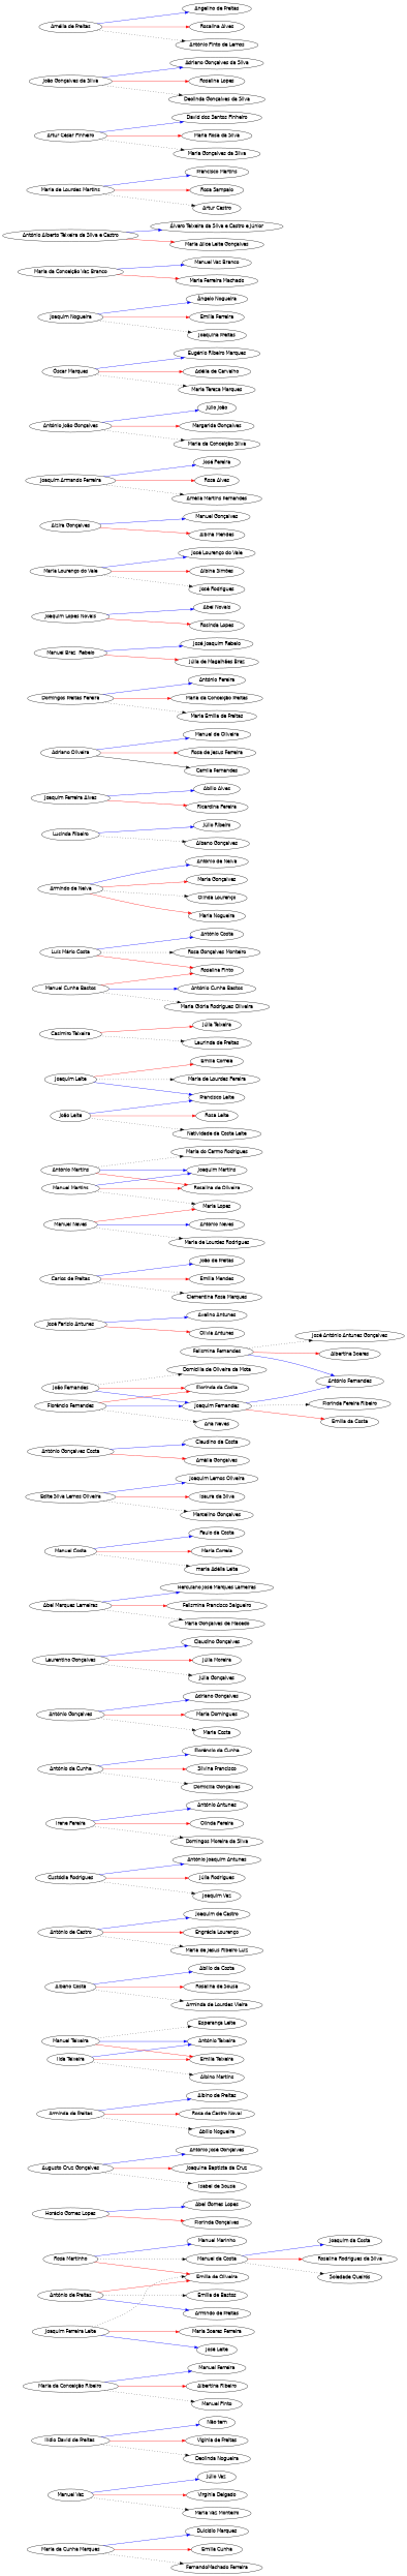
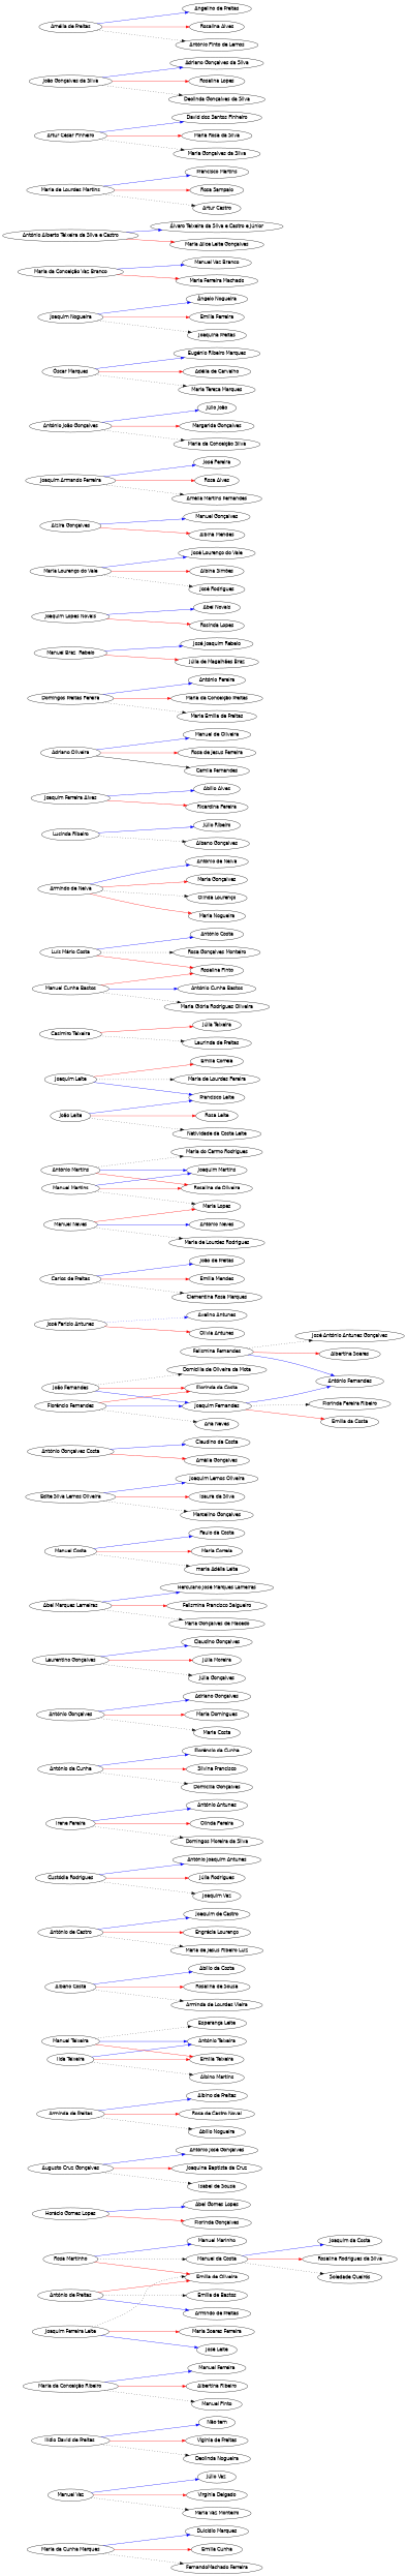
  digraph {
    fontname="DejaVu Sans"
    rankdir=LR
    node [fontname="DejaVu Sans"]
    edge [color=red fontname="DejaVu Sans"]
    " Maria da Cunha Marques "
    " Dulcídio Marques "
    " Emília Cunha "
    " FernandoMachado Ferreira "
    " Manuel Vaz "
    " Júlio Vaz  "
    " Virgínia Delgado "
    " Maria Vaz Monteiro "
    " Ilídio David de Freitas  "
    " Não tem "
    " Vigínia de Freitas "
    " Deolinda Nogueira "
    " Maria da Conceição Ribeiro  "
    " Manuel Ferreira "
    " Albertina Ribeiro "
    " Manuel Pinto "
    " Manuel da Costa "
    " Joaquim da Costa "
    " Rosalina Rodrigues da Silva "
    " Soledade Queirós "
    " Horácio Gomes Lopes "
    " Abel Gomes Lopes "
    " Florinda Gonçalves "
    " António de Freitas "
    " Armindo de Freitas "
    " Emília de Oliveira "
    " Emília de Bastos "
    " Augusto Cruz Gonçalves "
    " António José Gonçalves "
    " Joaquina Baptista da Cruz "
    " Isabel de Sousa "
    " Arminda de Freitas "
    " Albino de Freitas "
    " Rosa de Castro Noval "
    " Abílio Nogueira "
    " Ilda Teixeira "
    " António Teixeira "
    " Emília Teixeira "
    " Albino Martins "
    " Albano Costa "
    " Abílio da Costa "
    " Rosalina de Sousa "
    " Arminda de Lourdes Vieira "
    " António de Castro "
    " Joaquim de Castro "
    " Engrácia Lourenço "
    " Maria de Jesus Ribeiro Luiz "
    " Custódia Rodrigues "
    " António Joaquim Antunes "
    " Júlia Rodrigues "
    " Joaquim Vaz "
    " Irene Pereira "
    " António Antunes "
    " Olinda Pereira "
    " Domingos Moreira da Silva "
    " António da Cunha "
    " Florêncio da Cunha "
    " Silvina Francisco "
    " Domicilia Gonçalves "
    " António Gonçalves "
    " Adriano Gonçalves "
    " Maria Domingues "
    " Maria Costa "
    " Laurentino Gonçalves "
    " Claudino Gonçalves "
    " Júlia Moreira "
    " Júlia Gonçalves "
    " Abel Marques Lameiras "
    " Herculano José Marques Lameiras "
    " Felismina Francisco Salgueiro "
    " Maria Gonçalves de Macedo "
    " Manuel Costa "
    " Paulo da Costa "
    " Maria Correia "
    " maria Adélia Leite "
    " Manuel Teixeira "
    " Esperança Leite "
    " Edite Silva Lemos Oliveira "
    " Joaquim Lemos Oliveira "
    " Isaura da Silva "
    " Marcelino Gonçalves "
    " António Gonçalves Costa "
    " Claudino da Costa "
    " Amália Gonçalves "
    " Joaquim Ferreira Leite "
    " José Leite "
    " Maria Soares Ferreira "
    " Florêncio Fernandes "
    " Joaquim Fernandes "
    " Florinda da Costa "
    " Ana Neves "
    " António Fernandes "
    " Emília da Costa "
    " Florinda Pereira Ribeiro "
    " José Parisio Antunes "
    " Avelino Antunes "
    " Olivia Antunes "
    " Carlos de Freitas "
    " João de Freitas "
    " Emília Mendes "
    " Clementina Rosa Marques "
    " António Martins "
    " Joaquim Martins "
    " Rosalina de Oliveira "
    " Maria do Carmo Rodrigues "
    " Manuel Martins "
    " Maria Lopes "
    " Joaquim Leite "
    " Francisco Leite "
    " Emília Correia "
    " Maria de Lourdes Pereira "
    " Rosa Martinho "
    " Manuel Marinho "
    " Casimiro Teixeira "
    " Júlia Teixeira "
    " Laurinda de Freitas "
    " Luís Mário Costa "
    " António Costa "
    " Rosalina Pinto "
    " Rosa Gonçalves Monteiro "
    " Armindo de Neiva "
    " António de Neiva "
    " Maria Gonçalves "
    " Olinda Lourenço "
    " Maria Nogueira "
    " Lucinda Ribeiro "
    " Júlio Ribeiro "
    " Albano Gonçalves "
    " Joaquim Ferreira Alves "
    " Abílio Alves "
    " Ricardina Pereira "
    " Adriano Oliveira "
    " Manuel de Oliveira "
    " Rosa de Jesus Ferreira "
    " Camila Fernandes "
    " Domingos Freitas Pereira "
    " António Pereira "
    " Maria da Conceição Freitas "
    " Maria Emília de Freitas "
    " Manuel Braz  Rebelo "
    " José Joaquim Rebelo "
    " Júlia de Magalhães Braz "
    " Joaquim Lopes Novais "
    " Abel Novais "
    " Rosinda Lopes "
    " João Fernandes "
    " Domicilia de Oliveira da Mota "
    " Manuel Neves "
    " António Neves "
    " Maria de Lourdes Rodrigues "
    " Maria Lourenço do Vale "
    " José Lourenço do Vale "
    " Albina Simões "
    " José Rodrigues "
    " Manuel Cunha Bastos "
    " António Cunha Bastos "
    " Maria Glória Rodrigues Oliveira "
    " Alzira Gonçalves "
    " Manuel Gonçalves "
    " Albina Mendes "
    " Joaquim Armando Ferreira "
    " José Pereira "
    " Rosa Alves "
    " Amélia Martins Fernandes "
    " António João Gonçalves "
    " Júlio João "
    " Margarida Gonçalves "
    " Maria da Conceição Silva "
    " Óscar Marques "
    " Eugénio Ribeiro Marques "
    " Adélia de Carvalho "
    " Maria Tereza Marques "
    " Felismina Fernandes "
    " Albertina Soares "
    " José António Antunes Gonçalves "
    " Joaquim Nogueira "
    " Ângelo Nogueira "
    " Emília Ferreira "
    " Joaquina Freitas "
    " Maria da Conceição Vaz Branco "
    " Manuel Vaz Branco "
    " Maria Ferreira Machado "
    " João Leite "
    " Rosa Leite "
    " Natividade da Costa Leite "
    " António Alberto Teixeira da Silva e Castro "
    " Álvaro Teixeira da Silva e Castro e Júnior "
    " Maria Alice Leite Gonçalves "
    " Maria de Lourdes Martins "
    " Francisco Martins "
    " Rosa Sampaio "
    " Artur Castro "
    " Artur César Pinheiro "
    " David dos Santos Pinheiro "
    " Maria Rosa da Silva "
    " Maria Gonçalves da Silva "
    " João Gonçalves da Silva "
    " Adriano Gonçalves da Silva "
    " Rosalina Lopes "
    " Deolinda Gonçalves da Silva "
    " Amélia de Freitas "
    " Angelino de Freitas "
    " Rosalina Alves "
    " António Pinto de Lemos "
    " Maria da Cunha Marques " -> " Dulcídio Marques " [color=blue]
    " Maria da Cunha Marques " -> " Emília Cunha "
    " Maria da Cunha Marques " -> " FernandoMachado Ferreira " [color=black style=dotted]
    " Manuel Vaz " -> " Júlio Vaz  " [color=blue]
    " Manuel Vaz " -> " Virgínia Delgado "
    " Manuel Vaz " -> " Maria Vaz Monteiro " [color=black style=dotted]
    " Ilídio David de Freitas  " -> " Não tem " [color=blue]
    " Ilídio David de Freitas  " -> " Vigínia de Freitas "
    " Ilídio David de Freitas  " -> " Deolinda Nogueira " [color=black style=dotted]
    " Maria da Conceição Ribeiro  " -> " Manuel Ferreira " [color=blue]
    " Maria da Conceição Ribeiro  " -> " Albertina Ribeiro "
    " Maria da Conceição Ribeiro  " -> " Manuel Pinto " [color=black style=dotted]
    " Manuel da Costa " -> " Joaquim da Costa " [color=blue]
    " Manuel da Costa " -> " Rosalina Rodrigues da Silva "
    " Manuel da Costa " -> " Soledade Queirós " [color=black style=dotted]
    " Horácio Gomes Lopes " -> " Abel Gomes Lopes " [color=blue]
    " Horácio Gomes Lopes " -> " Florinda Gonçalves "
    " António de Freitas " -> " Armindo de Freitas " [color=blue]
    " António de Freitas " -> " Emília de Oliveira "
    " António de Freitas " -> " Emília de Bastos " [color=black style=dotted]
    " Augusto Cruz Gonçalves " -> " António José Gonçalves " [color=blue]
    " Augusto Cruz Gonçalves " -> " Joaquina Baptista da Cruz "
    " Augusto Cruz Gonçalves " -> " Isabel de Sousa " [color=black style=dotted]
    " Arminda de Freitas " -> " Albino de Freitas " [color=blue]
    " Arminda de Freitas " -> " Rosa de Castro Noval "
    " Arminda de Freitas " -> " Abílio Nogueira " [color=black style=dotted]
    " Ilda Teixeira " -> " António Teixeira " [color=blue]
    " Ilda Teixeira " -> " Emília Teixeira "
    " Ilda Teixeira " -> " Albino Martins " [color=black style=dotted]
    " Albano Costa " -> " Abílio da Costa " [color=blue]
    " Albano Costa " -> " Rosalina de Sousa "
    " Albano Costa " -> " Arminda de Lourdes Vieira " [color=black style=dotted]
    " António de Castro " -> " Joaquim de Castro " [color=blue]
    " António de Castro " -> " Engrácia Lourenço "
    " António de Castro " -> " Maria de Jesus Ribeiro Luiz " [color=black style=dotted]
    " Custódia Rodrigues " -> " António Joaquim Antunes " [color=blue]
    " Custódia Rodrigues " -> " Júlia Rodrigues "
    " Custódia Rodrigues " -> " Joaquim Vaz " [color=black style=dotted]
    " Irene Pereira " -> " António Antunes " [color=blue]
    " Irene Pereira " -> " Olinda Pereira "
    " Irene Pereira " -> " Domingos Moreira da Silva " [color=black style=dotted]
    " António da Cunha " -> " Florêncio da Cunha " [color=blue]
    " António da Cunha " -> " Silvina Francisco "
    " António da Cunha " -> " Domicilia Gonçalves " [color=black style=dotted]
    " António Gonçalves " -> " Adriano Gonçalves " [color=blue]
    " António Gonçalves " -> " Maria Domingues "
    " António Gonçalves " -> " Maria Costa " [color=black style=dotted]
    " Laurentino Gonçalves " -> " Claudino Gonçalves " [color=blue]
    " Laurentino Gonçalves " -> " Júlia Moreira "
    " Laurentino Gonçalves " -> " Júlia Gonçalves " [color=black style=dotted]
    " Abel Marques Lameiras " -> " Herculano José Marques Lameiras " [color=blue]
    " Abel Marques Lameiras " -> " Felismina Francisco Salgueiro "
    " Abel Marques Lameiras " -> " Maria Gonçalves de Macedo " [color=black style=dotted]
    " Manuel Costa " -> " Paulo da Costa " [color=blue]
    " Manuel Costa " -> " Maria Correia "
    " Manuel Costa " -> " maria Adélia Leite " [color=black style=dotted]
    " Manuel Teixeira " -> " António Teixeira " [color=blue]
    " Manuel Teixeira " -> " Emília Teixeira "
    " Manuel Teixeira " -> " Esperança Leite " [color=black style=dotted]
    " Edite Silva Lemos Oliveira " -> " Joaquim Lemos Oliveira " [color=blue]
    " Edite Silva Lemos Oliveira " -> " Isaura da Silva "
    " Edite Silva Lemos Oliveira " -> " Marcelino Gonçalves " [color=black style=dotted]
    " António Gonçalves Costa " -> " Claudino da Costa " [color=blue]
    " António Gonçalves Costa " -> " Amália Gonçalves "
    " Joaquim Ferreira Leite " -> " Emília de Oliveira " [color=black style=dotted]
    " Joaquim Ferreira Leite " -> " José Leite " [color=blue]
    " Joaquim Ferreira Leite " -> " Maria Soares Ferreira "
    " Florêncio Fernandes " -> " Joaquim Fernandes " [color=blue]
    " Florêncio Fernandes " -> " Florinda da Costa "
    " Florêncio Fernandes " -> " Ana Neves " [color=black style=dotted]
    " Joaquim Fernandes " -> " António Fernandes " [color=blue]
    " Joaquim Fernandes " -> " Emília da Costa "
    " Joaquim Fernandes " -> " Florinda Pereira Ribeiro " [color=black style=dotted]
-   " José Parisio Antunes " -> " Avelino Antunes " [color=blue]
+   " José Parisio Antunes " -> " Avelino Antunes " [color=blue style=dotted]
    " José Parisio Antunes " -> " Olivia Antunes "
    " Carlos de Freitas " -> " João de Freitas " [color=blue]
    " Carlos de Freitas " -> " Emília Mendes "
    " Carlos de Freitas " -> " Clementina Rosa Marques " [color=black style=dotted]
    " António Martins " -> " Joaquim Martins " [color=blue]
    " António Martins " -> " Rosalina de Oliveira "
    " António Martins " -> " Maria do Carmo Rodrigues " [color=black style=dotted]
    " Manuel Martins " -> " Joaquim Martins " [color=blue]
    " Manuel Martins " -> " Rosalina de Oliveira "
    " Manuel Martins " -> " Maria Lopes " [color=black style=dotted]
    " Joaquim Leite " -> " Francisco Leite " [color=blue]
    " Joaquim Leite " -> " Emília Correia "
    " Joaquim Leite " -> " Maria de Lourdes Pereira " [color=black style=dotted]
    " Rosa Martinho " -> " Manuel da Costa " [color=black style=dotted]
    " Rosa Martinho " -> " Emília de Oliveira "
    " Rosa Martinho " -> " Manuel Marinho " [color=blue]
    " Casimiro Teixeira " -> " Júlia Teixeira "
    " Casimiro Teixeira " -> " Laurinda de Freitas " [color=black style=dotted]
    " Luís Mário Costa " -> " António Costa " [color=blue]
    " Luís Mário Costa " -> " Rosalina Pinto "
    " Luís Mário Costa " -> " Rosa Gonçalves Monteiro " [color=black style=dotted]
    " Armindo de Neiva " -> " António de Neiva " [color=blue]
    " Armindo de Neiva " -> " Maria Gonçalves "
    " Armindo de Neiva " -> " Olinda Lourenço " [color=black style=dotted]
    " Armindo de Neiva " -> " Maria Nogueira "
    " Lucinda Ribeiro " -> " Júlio Ribeiro " [color=blue]
    " Lucinda Ribeiro " -> " Albano Gonçalves " [color=black style=dotted]
    " Joaquim Ferreira Alves " -> " Abílio Alves " [color=blue]
    " Joaquim Ferreira Alves " -> " Ricardina Pereira "
    " Adriano Oliveira " -> " Manuel de Oliveira " [color=blue]
    " Adriano Oliveira " -> " Rosa de Jesus Ferreira "
    " Adriano Oliveira " -> " Camila Fernandes " [color=black style=solid]
    " Domingos Freitas Pereira " -> " António Pereira " [color=blue]
    " Domingos Freitas Pereira " -> " Maria da Conceição Freitas "
    " Domingos Freitas Pereira " -> " Maria Emília de Freitas " [color=black style=dotted]
    " Manuel Braz  Rebelo " -> " José Joaquim Rebelo " [color=blue]
    " Manuel Braz  Rebelo " -> " Júlia de Magalhães Braz "
    " Joaquim Lopes Novais " -> " Abel Novais " [color=blue]
    " Joaquim Lopes Novais " -> " Rosinda Lopes "
    " João Fernandes " -> " Joaquim Fernandes " [color=blue]
    " João Fernandes " -> " Florinda da Costa "
    " João Fernandes " -> " Domicilia de Oliveira da Mota " [color=black style=dotted]
    " Manuel Neves " -> " Maria Lopes "
    " Manuel Neves " -> " António Neves " [color=blue]
    " Manuel Neves " -> " Maria de Lourdes Rodrigues " [color=black style=dotted]
    " Maria Lourenço do Vale " -> " José Lourenço do Vale " [color=blue]
    " Maria Lourenço do Vale " -> " Albina Simões "
    " Maria Lourenço do Vale " -> " José Rodrigues " [color=black style=dotted]
    " Manuel Cunha Bastos " -> " Rosalina Pinto "
    " Manuel Cunha Bastos " -> " António Cunha Bastos " [color=blue]
    " Manuel Cunha Bastos " -> " Maria Glória Rodrigues Oliveira " [color=black style=dotted]
    " Alzira Gonçalves " -> " Manuel Gonçalves " [color=blue]
    " Alzira Gonçalves " -> " Albina Mendes "
    " Joaquim Armando Ferreira " -> " José Pereira " [color=blue]
    " Joaquim Armando Ferreira " -> " Rosa Alves "
    " Joaquim Armando Ferreira " -> " Amélia Martins Fernandes " [color=black style=dotted]
    " António João Gonçalves " -> " Júlio João " [color=blue]
    " António João Gonçalves " -> " Margarida Gonçalves "
    " António João Gonçalves " -> " Maria da Conceição Silva " [color=black style=dotted]
    " Óscar Marques " -> " Eugénio Ribeiro Marques " [color=blue]
    " Óscar Marques " -> " Adélia de Carvalho "
    " Óscar Marques " -> " Maria Tereza Marques " [color=black style=dotted]
    " Felismina Fernandes " -> " António Fernandes " [color=blue]
    " Felismina Fernandes " -> " Albertina Soares "
    " Felismina Fernandes " -> " José António Antunes Gonçalves " [color=black style=dotted]
    " Joaquim Nogueira " -> " Ângelo Nogueira " [color=blue]
    " Joaquim Nogueira " -> " Emília Ferreira "
    " Joaquim Nogueira " -> " Joaquina Freitas " [color=black style=dotted]
    " Maria da Conceição Vaz Branco " -> " Manuel Vaz Branco " [color=blue]
    " Maria da Conceição Vaz Branco " -> " Maria Ferreira Machado "
    " João Leite " -> " Francisco Leite " [color=blue]
    " João Leite " -> " Rosa Leite "
    " João Leite " -> " Natividade da Costa Leite " [color=black style=dotted]
    " António Alberto Teixeira da Silva e Castro " -> " Álvaro Teixeira da Silva e Castro e Júnior " [color=blue]
    " António Alberto Teixeira da Silva e Castro " -> " Maria Alice Leite Gonçalves "
    " Maria de Lourdes Martins " -> " Francisco Martins " [color=blue]
    " Maria de Lourdes Martins " -> " Rosa Sampaio "
    " Maria de Lourdes Martins " -> " Artur Castro " [color=black style=dotted]
    " Artur César Pinheiro " -> " David dos Santos Pinheiro " [color=blue]
    " Artur César Pinheiro " -> " Maria Rosa da Silva "
    " Artur César Pinheiro " -> " Maria Gonçalves da Silva " [color=black style=dotted]
    " João Gonçalves da Silva " -> " Adriano Gonçalves da Silva " [color=blue]
    " João Gonçalves da Silva " -> " Rosalina Lopes "
    " João Gonçalves da Silva " -> " Deolinda Gonçalves da Silva " [color=black style=dotted]
    " Amélia de Freitas " -> " Angelino de Freitas " [color=blue]
    " Amélia de Freitas " -> " Rosalina Alves "
    " Amélia de Freitas " -> " António Pinto de Lemos " [color=black style=dotted]
  }
